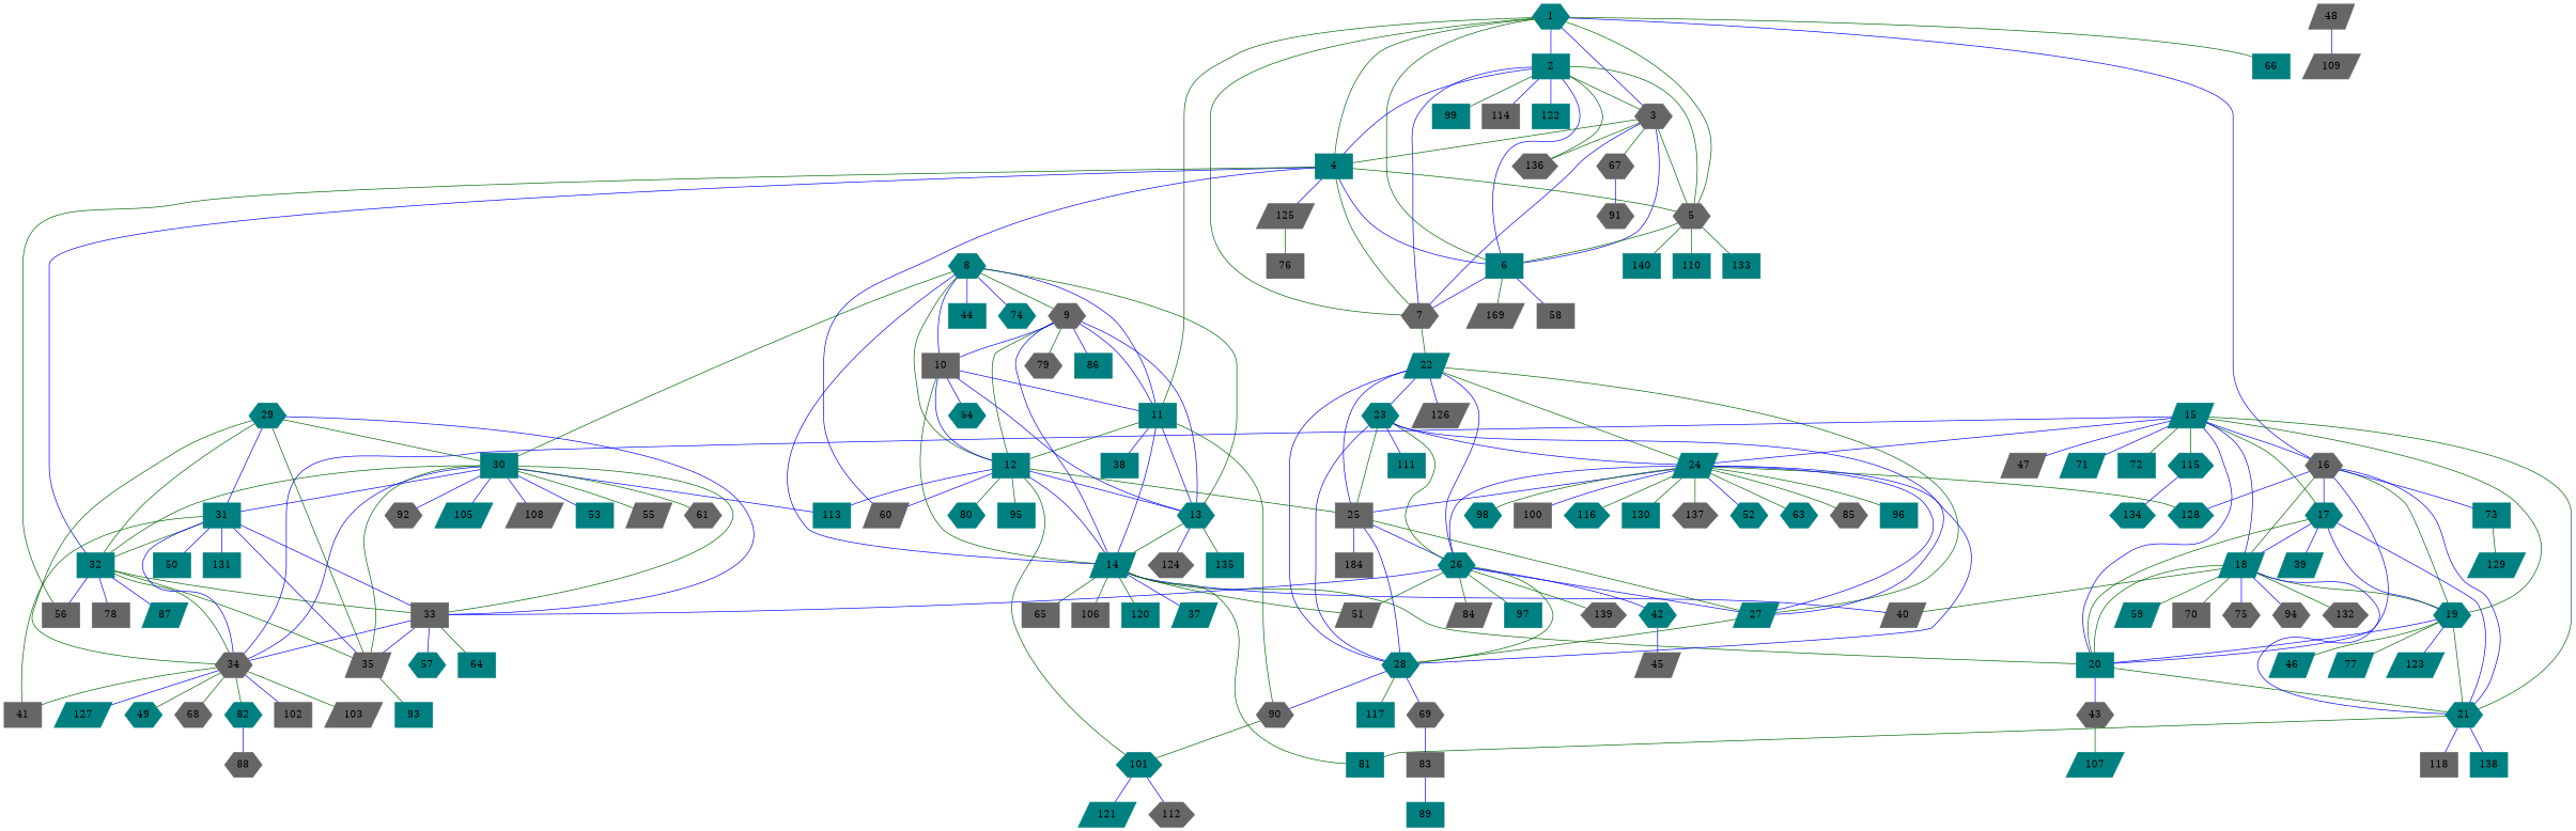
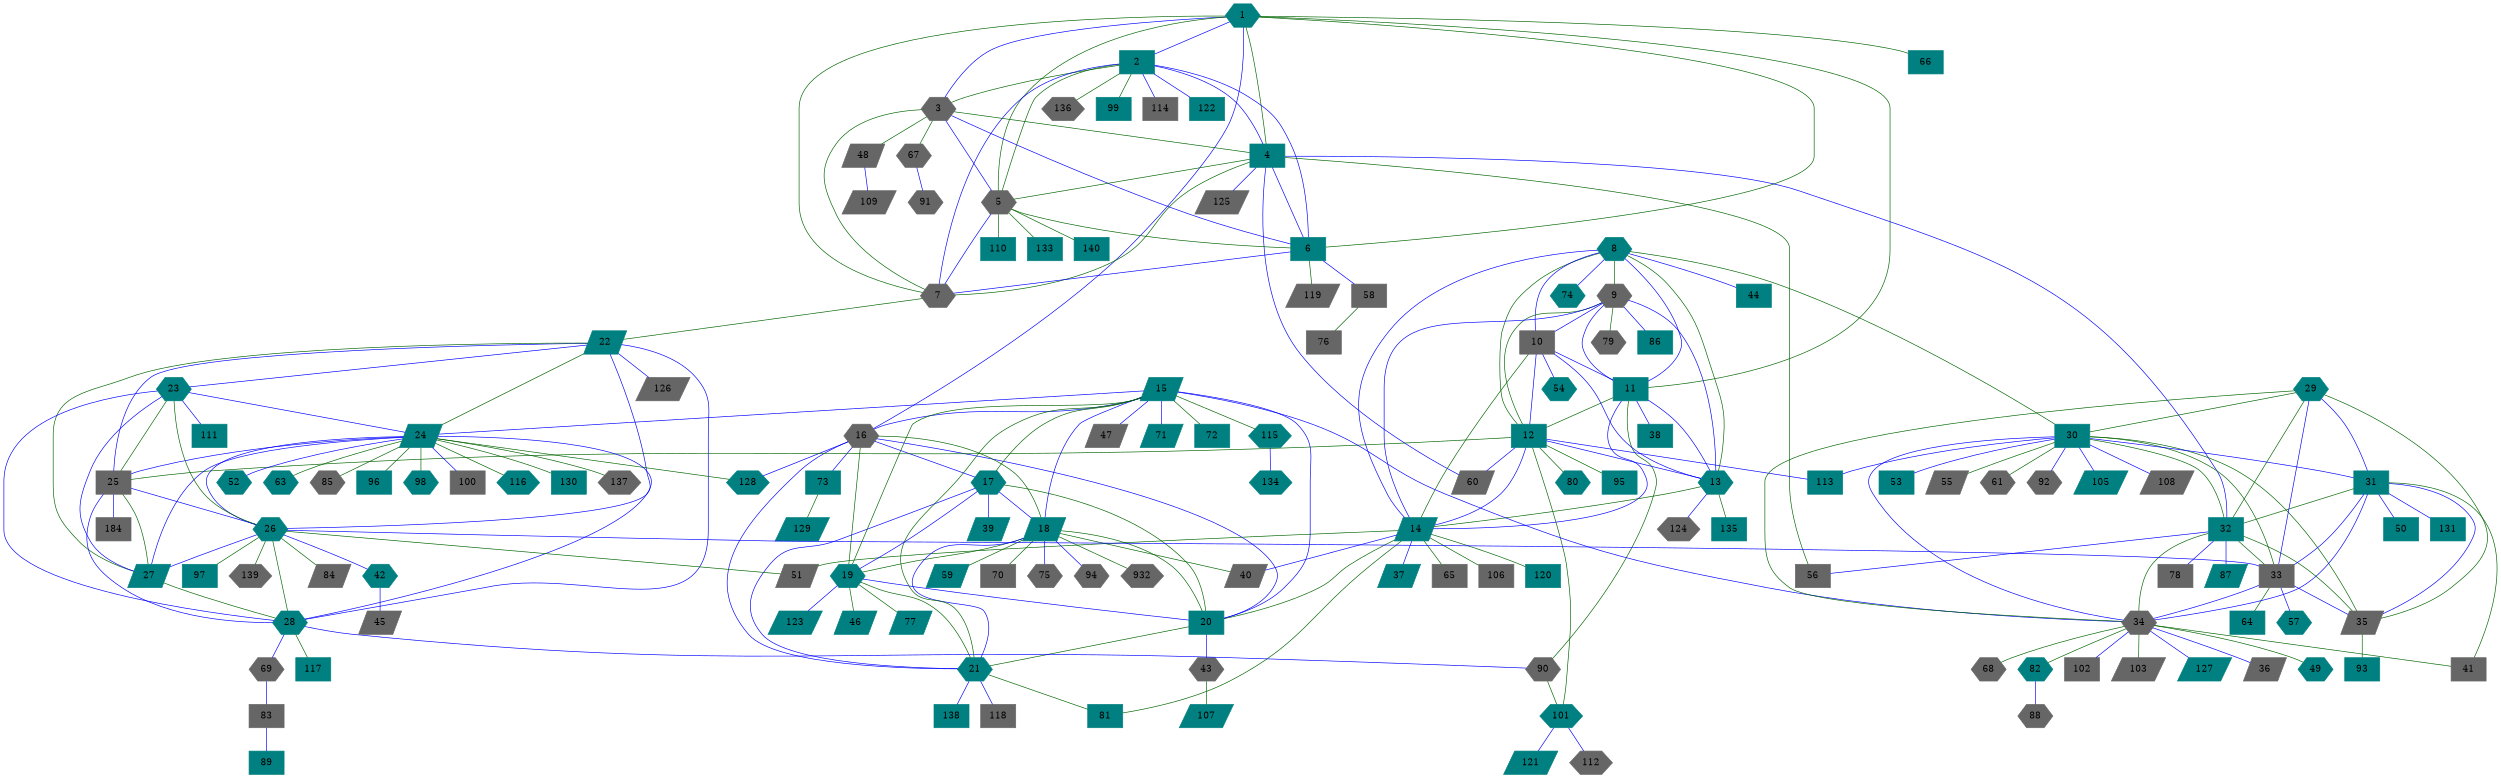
  graph {
    node [color=teal shape=box style=filled]
    edge [color=blue]
    1 [shape=hexagon]
    2
    3 [color=gray40 shape=hexagon]
    4
    5 [color=gray40 shape=hexagon]
    6
    7 [color=gray40 shape=hexagon]
    11
    16 [color=gray40 shape=hexagon]
    66
    99
    114 [color=gray40]
    122
    136 [color=gray40 shape=hexagon]
    48 [color=gray40 shape=parallelogram]
    67 [color=gray40 shape=hexagon]
    32
    56 [color=gray40]
    60 [color=gray40 shape=parallelogram]
    125 [color=gray40 shape=parallelogram]
    110
    133
    140
    58 [color=gray40]
-   119 [color=gray40 shape=parallelogram label=169]
+   119 [color=gray40 shape=parallelogram]
    22 [shape=parallelogram]
    12
    13 [shape=hexagon]
    14 [shape=parallelogram]
    38
    90 [color=gray40 shape=hexagon]
    20
    17 [shape=hexagon]
    18 [shape=parallelogram]
    19 [shape=hexagon]
    21 [shape=hexagon]
    73
    128 [shape=hexagon]
    109 [color=gray40 shape=parallelogram]
    91 [color=gray40 shape=hexagon]
    34 [color=gray40 shape=hexagon]
    33 [color=gray40]
    35 [color=gray40 shape=parallelogram]
    78 [color=gray40]
    87 [shape=parallelogram]
    76 [color=gray40]
    25 [color=gray40]
    24 [shape=parallelogram]
    23 [shape=hexagon]
    26 [shape=hexagon]
    27 [shape=parallelogram]
    28 [shape=hexagon]
    126 [color=gray40 shape=parallelogram]
    8 [shape=hexagon]
    9 [color=gray40 shape=hexagon]
    10 [color=gray40]
    30
    44
    74 [shape=hexagon]
    79 [color=gray40 shape=hexagon]
    86
    54 [shape=hexagon]
    80 [shape=hexagon]
    95
    101 [shape=hexagon]
    113
    124 [color=gray40 shape=hexagon]
    135
    37 [shape=parallelogram]
    40 [color=gray40 shape=parallelogram]
    51 [color=gray40 shape=parallelogram]
    65 [color=gray40]
    81
    106 [color=gray40]
    120
    31
    53
    55 [color=gray40 shape=parallelogram]
    61 [color=gray40 shape=hexagon]
    92 [color=gray40 shape=hexagon]
    105 [shape=parallelogram]
    108 [color=gray40 shape=parallelogram]
    n83 [color=gray40 label=184]
    112 [color=gray40 shape=hexagon]
    121 [shape=parallelogram]
    43 [color=gray40 shape=hexagon]
    15 [shape=parallelogram]
    47 [color=gray40 shape=parallelogram]
    71 [shape=parallelogram]
    72
    115 [shape=hexagon]
    39 [shape=parallelogram]
    59 [shape=parallelogram]
    70 [color=gray40]
    75 [color=gray40 shape=hexagon]
    94 [color=gray40 shape=hexagon]
-   132 [color=gray40 shape=hexagon]
+   132 [color=gray40 shape=hexagon label=932]
    46 [shape=parallelogram]
    77 [shape=parallelogram]
    123 [shape=parallelogram]
    118 [color=gray40]
    138
    52 [shape=hexagon]
    63 [shape=hexagon]
    85 [color=gray40 shape=hexagon]
    96
    98 [shape=hexagon]
    100 [color=gray40]
    116 [shape=hexagon]
    130
    137 [color=gray40 shape=hexagon]
    41 [color=gray40]
+   36 [color=gray40 shape=parallelogram]
    49 [shape=hexagon]
    68 [color=gray40 shape=hexagon]
    82 [shape=hexagon]
    102 [color=gray40]
    103 [color=gray40 shape=parallelogram]
    127 [shape=parallelogram]
    134 [shape=hexagon]
    129 [shape=parallelogram]
    107 [shape=parallelogram]
    111
    42 [shape=hexagon]
    84 [color=gray40 shape=parallelogram]
    97
    139 [color=gray40 shape=hexagon]
    69 [color=gray40 shape=hexagon]
    117
    57 [shape=hexagon]
    64
    45 [color=gray40 shape=parallelogram]
    83 [color=gray40]
    29 [shape=hexagon]
    50
    131
    93
    88 [color=gray40 shape=hexagon]
    89
    1 -- 2
    1 -- 3
    1 -- 4 [color=darkgreen]
    1 -- 5 [color=darkgreen]
    1 -- 6 [color=darkgreen]
    1 -- 7 [color=darkgreen]
    1 -- 11 [color=darkgreen]
    1 -- 16
    1 -- 66 [color=darkgreen]
    2 -- 3 [color=darkgreen]
    2 -- 4
    2 -- 5 [color=darkgreen]
    2 -- 6
    2 -- 7
    2 -- 99 [color=darkgreen]
    2 -- 114
    2 -- 122
    2 -- 136 [color=darkgreen]
    3 -- 4 [color=darkgreen]
-   3 -- 5 [color=darkgreen]
+   3 -- 5
    3 -- 6
-   3 -- 7
-   3 -- 136 [color=darkgreen]
+   3 -- 7 [color=darkgreen]
+   3 -- 48 [color=darkgreen]
    3 -- 67 [color=darkgreen]
    4 -- 5 [color=darkgreen]
    4 -- 6
    4 -- 7 [color=darkgreen]
    4 -- 32
    4 -- 56 [color=darkgreen]
    4 -- 60
    4 -- 125
    5 -- 6 [color=darkgreen]
+   5 -- 7
    5 -- 110 [color=darkgreen]
    5 -- 133 [color=darkgreen]
    5 -- 140 [color=darkgreen]
    6 -- 7
    6 -- 58
    6 -- 119 [color=darkgreen]
    7 -- 22 [color=darkgreen]
    11 -- 12 [color=darkgreen]
    11 -- 13
    11 -- 14
    11 -- 38
    11 -- 90 [color=darkgreen]
    16 -- 20
    16 -- 17
    16 -- 18 [color=darkgreen]
    16 -- 19 [color=darkgreen]
    16 -- 21
    16 -- 73
    16 -- 128
    48 -- 109
    67 -- 91
    32 -- 56
    32 -- 34 [color=darkgreen]
    32 -- 33 [color=darkgreen]
    32 -- 35 [color=darkgreen]
    32 -- 78
    32 -- 87
-   125 -- 76 [color=darkgreen]
+   58 -- 76 [color=darkgreen]
    22 -- 25
    22 -- 24 [color=darkgreen]
    22 -- 23
    22 -- 26
    22 -- 27 [color=darkgreen]
    22 -- 28
    22 -- 126
    12 -- 60
    12 -- 13
    12 -- 14
    12 -- 25 [color=darkgreen]
    12 -- 80 [color=darkgreen]
    12 -- 95 [color=darkgreen]
    12 -- 101 [color=darkgreen]
    12 -- 113
    13 -- 14 [color=darkgreen]
    13 -- 124
    13 -- 135 [color=darkgreen]
    14 -- 20 [color=darkgreen]
    14 -- 37
    14 -- 40
    14 -- 51 [color=darkgreen]
    14 -- 65 [color=darkgreen]
    14 -- 81 [color=darkgreen]
    14 -- 106 [color=darkgreen]
    14 -- 120 [color=darkgreen]
    90 -- 101 [color=darkgreen]
    20 -- 21 [color=darkgreen]
    20 -- 43
    17 -- 20 [color=darkgreen]
    17 -- 18
    17 -- 19
    17 -- 21
    17 -- 39
    18 -- 20 [color=darkgreen]
    18 -- 19 [color=darkgreen]
    18 -- 21
    18 -- 40 [color=darkgreen]
    18 -- 59 [color=darkgreen]
    18 -- 70 [color=darkgreen]
    18 -- 75
    18 -- 94
    18 -- 132 [color=darkgreen]
    19 -- 20
    19 -- 21 [color=darkgreen]
    19 -- 46 [color=darkgreen]
    19 -- 77 [color=darkgreen]
    19 -- 123
    21 -- 81 [color=darkgreen]
    21 -- 118
    21 -- 138
    73 -- 129 [color=darkgreen]
    34 -- 41 [color=darkgreen]
+   34 -- 36
    34 -- 49 [color=darkgreen]
    34 -- 68 [color=darkgreen]
    34 -- 82 [color=darkgreen]
    34 -- 102
    34 -- 103 [color=darkgreen]
    34 -- 127
    33 -- 34
    33 -- 35
    33 -- 57
    33 -- 64 [color=darkgreen]
    35 -- 93 [color=darkgreen]
    25 -- 26
    25 -- 27 [color=darkgreen]
    25 -- 28
    25 -- n83
    24 -- 128 [color=darkgreen]
    24 -- 25
    24 -- 26
    24 -- 27
    24 -- 28
    24 -- 52
    24 -- 63 [color=darkgreen]
    24 -- 85 [color=darkgreen]
    24 -- 96 [color=darkgreen]
    24 -- 98 [color=darkgreen]
    24 -- 100
    24 -- 116 [color=darkgreen]
    24 -- 130 [color=darkgreen]
    24 -- 137 [color=darkgreen]
    23 -- 25 [color=darkgreen]
    23 -- 24
    23 -- 26 [color=darkgreen]
    23 -- 27
    23 -- 28
    23 -- 111
    26 -- 33
    26 -- 27
    26 -- 28 [color=darkgreen]
    26 -- 51 [color=darkgreen]
    26 -- 42
    26 -- 84 [color=darkgreen]
    26 -- 97 [color=darkgreen]
    26 -- 139 [color=darkgreen]
    27 -- 28 [color=darkgreen]
    28 -- 90
    28 -- 69
    28 -- 117 [color=darkgreen]
    8 -- 11
    8 -- 12 [color=darkgreen]
    8 -- 13 [color=darkgreen]
    8 -- 14
    8 -- 9 [color=darkgreen]
    8 -- 10
    8 -- 30 [color=darkgreen]
    8 -- 44
    8 -- 74
    9 -- 11
    9 -- 12 [color=darkgreen]
    9 -- 13
    9 -- 14
    9 -- 10
    9 -- 79 [color=darkgreen]
    9 -- 86
    10 -- 11
    10 -- 12
    10 -- 13
    10 -- 14 [color=darkgreen]
    10 -- 54
    30 -- 32 [color=darkgreen]
    30 -- 34
    30 -- 33 [color=darkgreen]
    30 -- 35 [color=darkgreen]
    30 -- 113
    30 -- 31
    30 -- 53
    30 -- 55 [color=darkgreen]
    30 -- 61 [color=darkgreen]
    30 -- 92
    30 -- 105
    30 -- 108
    101 -- 112
    101 -- 121
    31 -- 32 [color=darkgreen]
    31 -- 34
    31 -- 33
    31 -- 35
    31 -- 41 [color=darkgreen]
    31 -- 50
    31 -- 131
    43 -- 107 [color=darkgreen]
    15 -- 16
    15 -- 20
    15 -- 17 [color=darkgreen]
    15 -- 18
    15 -- 19 [color=darkgreen]
    15 -- 21 [color=darkgreen]
    15 -- 34
    15 -- 24
    15 -- 47
    15 -- 71
    15 -- 72 [color=darkgreen]
    15 -- 115 [color=darkgreen]
    115 -- 134
    82 -- 88
    42 -- 45
    69 -- 83
    83 -- 89
    29 -- 32 [color=darkgreen]
    29 -- 34 [color=darkgreen]
    29 -- 33
    29 -- 35 [color=darkgreen]
    29 -- 30 [color=darkgreen]
    29 -- 31
  }
